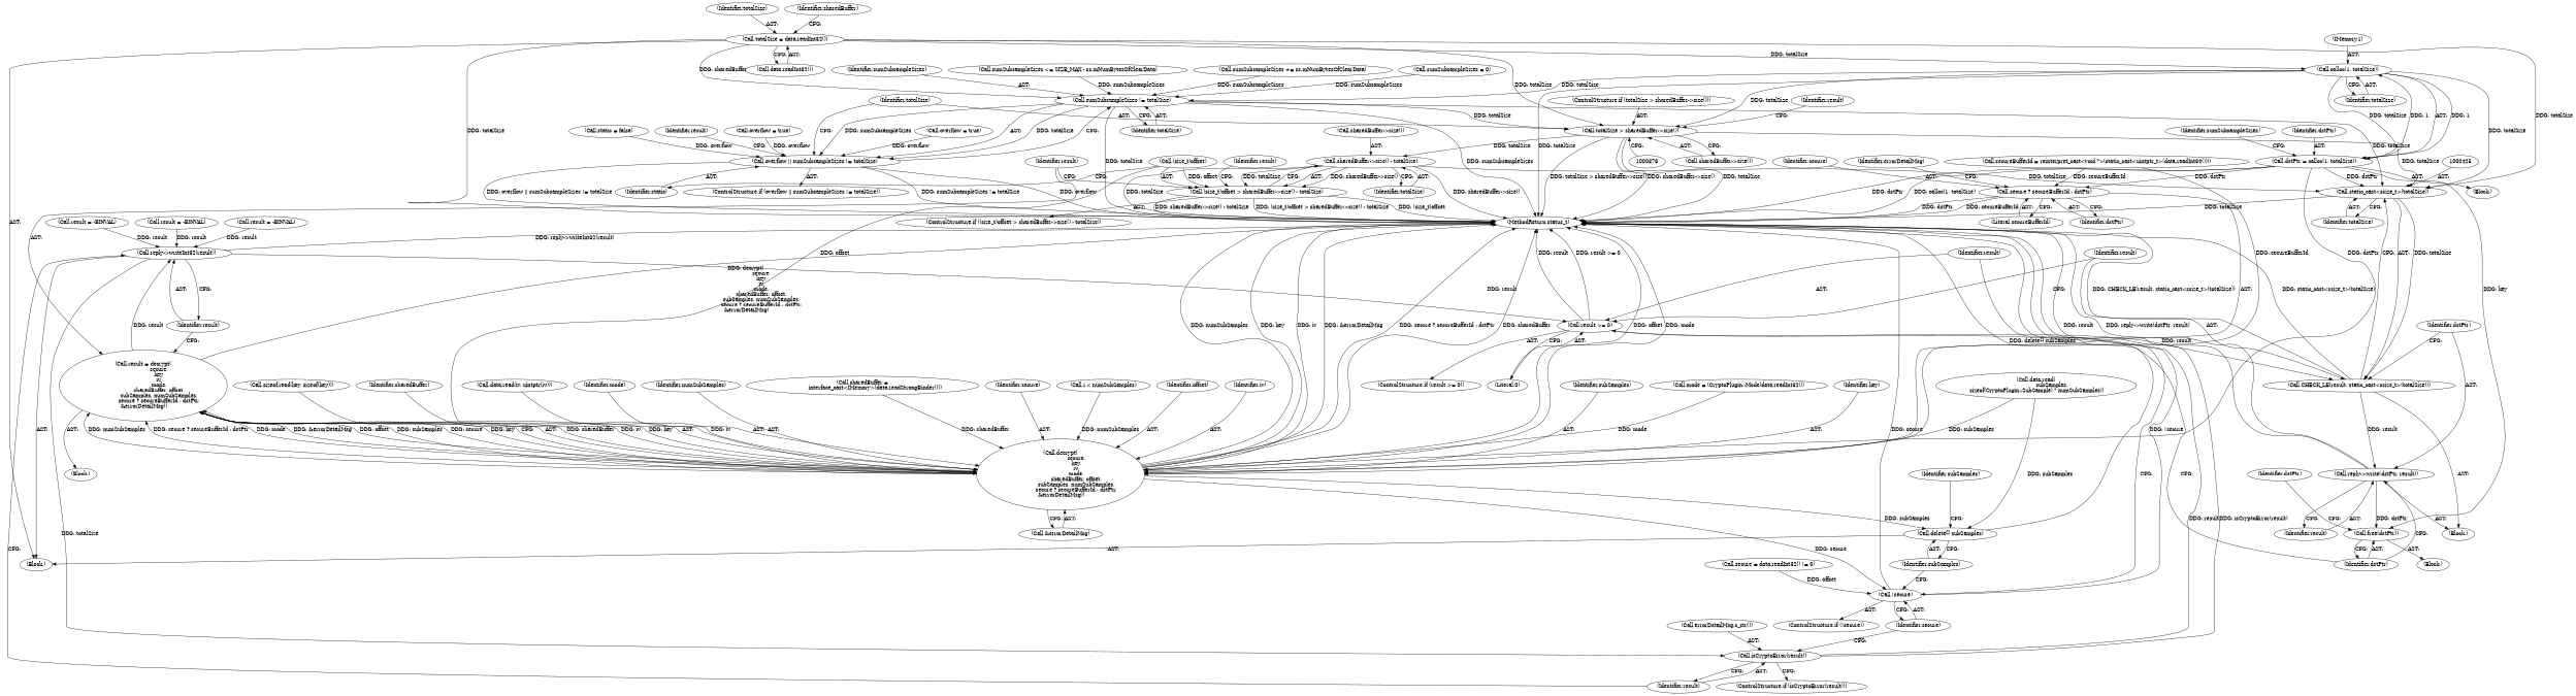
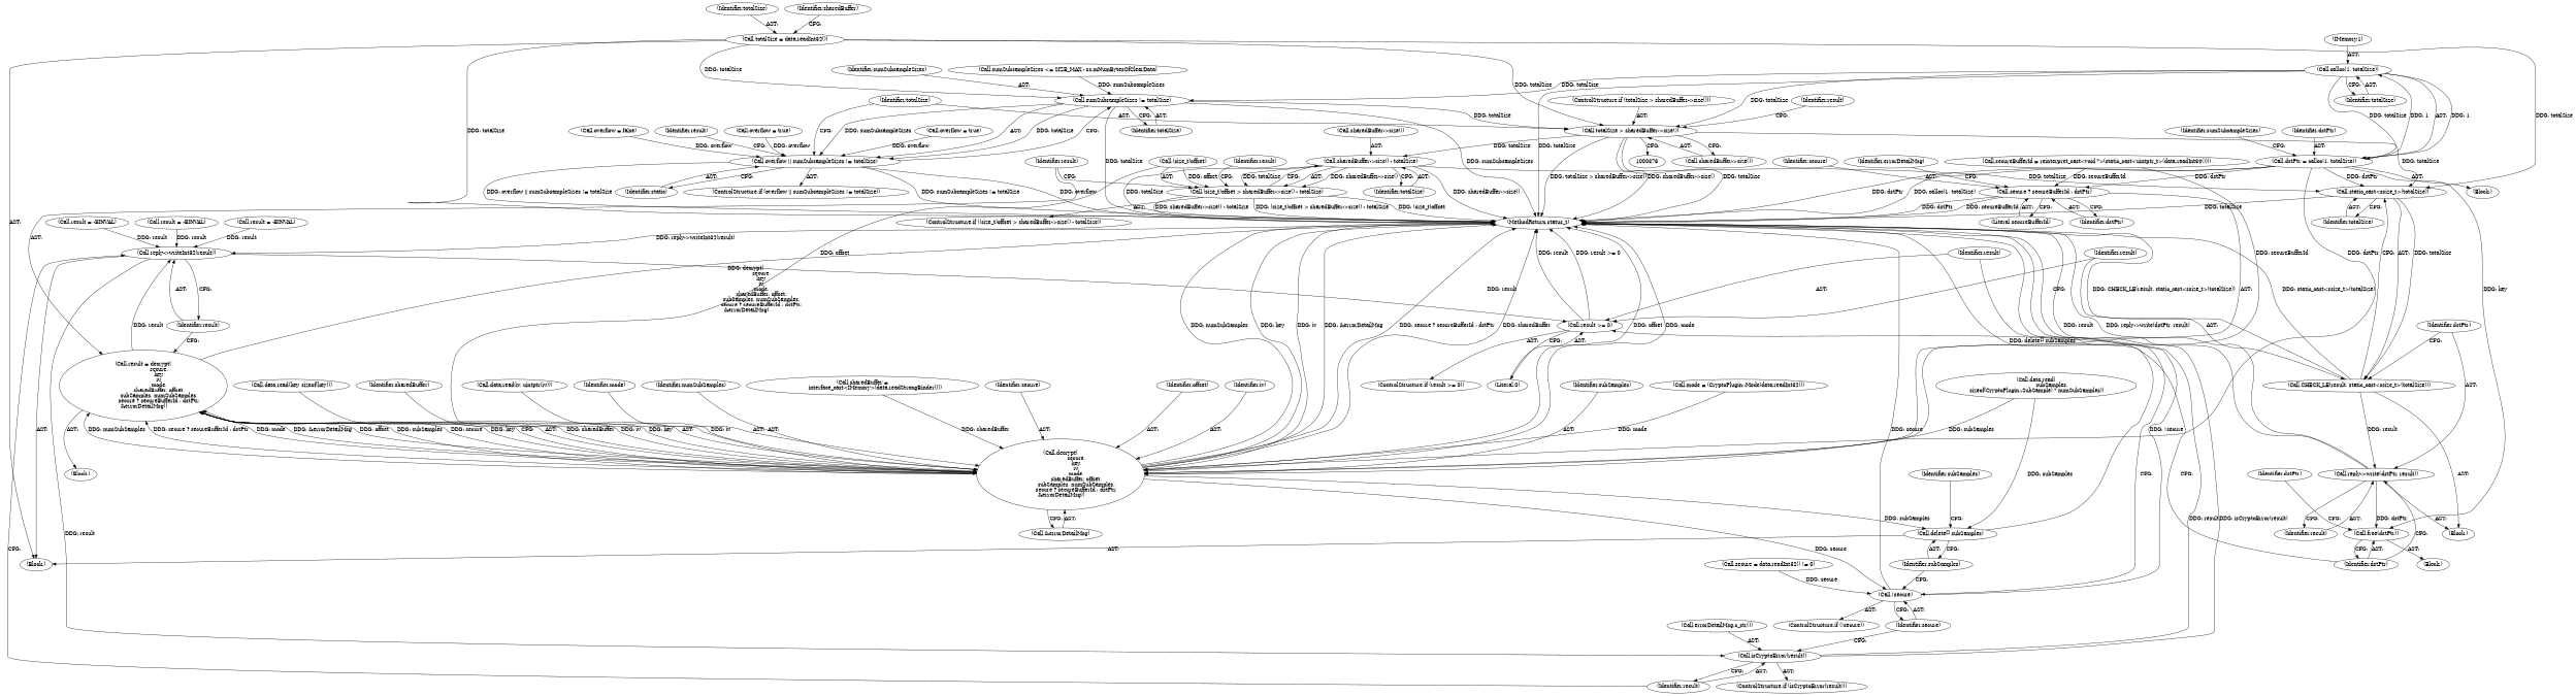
  digraph {
    n1 [label="(Call,totalSize = data.readInt32())"]
    n2 [label="(Call,calloc(1, totalSize))"]
    n3 [label="(Call,sumSubsampleSizes != totalSize)"]
    n4 [label="(Call,totalSize > sharedBuffer->size())"]
    n5 [label="(Call,static_cast<ssize_t>(totalSize))"]
    n6 [label="(MethodReturn,status_t)"]
    n7 [label="(Block,)"]
-   n8 [label="(Call,data.readInt32())"]
    n9 [label="(Call,dstPtr = calloc(1, totalSize))"]
    n10 [label="(Identifier,totalSize)"]
    n11 [label="(Call,overflow || sumSubsampleSizes != totalSize)"]
    n12 [label="(Identifier,totalSize)"]
    n13 [label="(Call,sharedBuffer->size() - totalSize)"]
    n14 [label="(Call,sharedBuffer->size())"]
    n15 [label="(Call,CHECK_LE(result, static_cast<ssize_t>(totalSize)))"]
    n16 [label="(Identifier,totalSize)"]
    n17 [label="(Call,decrypt(\n                    secure,\n                    key,\n                    iv,\n                    mode,\n                    sharedBuffer, offset,\n                    subSamples, numSubSamples,\n                    secure ? secureBufferId : dstPtr,\n &errorDetailMsg))"]
    n18 [label="(Call,free(dstPtr))"]
    n19 [label="(Call,secure ? secureBufferId : dstPtr)"]
    n20 [label="(Block,)"]
    n21 [label="(Call,result = decrypt(\n                    secure,\n                    key,\n                    iv,\n                    mode,\n                    sharedBuffer, offset,\n                    subSamples, numSubSamples,\n                    secure ? secureBufferId : dstPtr,\n &errorDetailMsg))"]
    n22 [label="(Call,!secure)"]
    n23 [label="(Call,delete[] subSamples)"]
    n24 [label="(Call,&errorDetailMsg)"]
    n25 [label="(Call,reply->write(dstPtr, result))"]
    n26 [label="(Block,)"]
    n27 [label="(Identifier,result)"]
    n28 [label="(Identifier,dstPtr)"]
    n29 [label="(Block,)"]
    n30 [label="(Literal,secureBufferId)"]
    n31 [label="(Identifier,dstPtr)"]
    n32 [label="(Call,reply->writeInt32(result))"]
    n33 [label="(Block,)"]
    n34 [label="(Identifier,secure)"]
    n35 [label="(ControlStructure,if (!secure))"]
    n36 [label="(Identifier,subSamples)"]
    n37 [label="(Call,isCryptoError(result))"]
    n38 [label="(Identifier,result)"]
    n39 [label="(Call,result >= 0)"]
    n40 [label="(Identifier,result)"]
    n41 [label="(ControlStructure,if (isCryptoError(result)))"]
    n42 [label="(Literal,0)"]
    n43 [label="(ControlStructure,if (result >= 0))"]
    n44 [label="(Identifier,static)"]
    n45 [label="(ControlStructure,if (overflow || sumSubsampleSizes != totalSize))"]
    n46 [label="(Call,(size_t)offset > sharedBuffer->size() - totalSize)"]
    n47 [label="(Identifier,totalSize)"]
    n48 [label="(ControlStructure,if (totalSize > sharedBuffer->size()))"]
    n49 [label="(ControlStructure,if ((size_t)offset > sharedBuffer->size() - totalSize))"]
    n50 [label="(Identifier,iv)"]
    n51 [label="(Call,errorDetailMsg.c_str())"]
    n52 [label="(Identifier,subSamples)"]
    n53 [label="(Identifier,sumSubsampleSizes)"]
    n54 [label="(Call,overflow = true)"]
    n55 [label="(Call,mode = (CryptoPlugin::Mode)data.readInt32())"]
    n56 [label="(Call,data.read(\n                    subSamples,\n sizeof(CryptoPlugin::SubSample) * numSubSamples))"]
    n57 [label="(Identifier,dstPtr)"]
    n58 [label="(Call,result = -EINVAL)"]
    n59 [label="(Identifier,totalSize)"]
-   n60 [label="(Identifier,key)"]
    n61 [label="(Call,secure = data.readInt32() != 0)"]
    n62 [label="(Identifier,dstPtr)"]
    n63 [label="(Identifier,sumSubsampleSizes)"]
    n64 [label="(Identifier,totalSize)"]
    n65 [label="(Call,result = -EINVAL)"]
-   n66 [label="(Call,static = false)"]
+   n66 [label="(Call,overflow = false)"]
    n67 [label="(Call,sharedBuffer->size())"]
    n68 [label="(Call,(size_t)offset)"]
    n69 [label="(Identifier,dstPtr)"]
-   n70 [label="(Call,sizeof.read(key, sizeof(key)))"]
+   n70 [label="(Call,data.read(key, sizeof(key)))"]
    n71 [label="(Identifier,secure)"]
    n72 [label="(Call,sumSubsampleSizes <= SIZE_MAX - ss.mNumBytesOfClearData)"]
    n73 [label="(Identifier,result)"]
-   n74 [label="(Call,sumSubsampleSizes += ss.mNumBytesOfClearData)"]
    n75 [label="(Call,result = -EINVAL)"]
    n76 [label="(Identifier,result)"]
-   n77 [label="(Call,sumSubsampleSizes = 0)"]
    n78 [label="(Identifier,sharedBuffer)"]
    n79 [label="(Identifier,result)"]
    n80 [label="(Identifier,sharedBuffer)"]
    n81 [label="(Call,data.read(iv, uintptr(iv)))"]
    n82 [label="(IMemory,1)"]
    n83 [label="(Identifier,errorDetailMsg)"]
    n84 [label="(Identifier,result)"]
    n85 [label="(Identifier,mode)"]
    n86 [label="(Identifier,result)"]
    n87 [label="(Call,secureBufferId = reinterpret_cast<void *>(static_cast<uintptr_t>(data.readInt64())))"]
    n88 [label="(Call,overflow = true)"]
    n89 [label="(Identifier,numSubSamples)"]
    n90 [label="(Identifier,subSamples)"]
    n91 [label="(Call,sharedBuffer =\n                interface_cast<IMemory>(data.readStrongBinder()))"]
    n92 [label="(Identifier,secure)"]
    n93 [label="(Identifier,result)"]
-   n94 [label="(Call,i < numSubSamples)"]
    n95 [label="(Identifier,offset)"]
    1000376
-   1000425
-   n1 -> n2 [label="DDG: totalSize"]
-   n1 -> n3 [label="DDG: sharedBuffer"]
+   n1 -> n3 [label="DDG: totalSize"]
    n1 -> n4 [label="DDG: totalSize"]
    n1 -> n5 [label="DDG: totalSize"]
    n1 -> n6 [label="DDG: totalSize"]
    n1 -> n7 [label="AST: "]
-   n1 -> n8 [label="CFG: "]
    n2 -> n3 [label="DDG: totalSize"]
    n2 -> n4 [label="DDG: totalSize"]
-   n2 -> n5 [label="DDG: totalSize"]
    n2 -> n6 [label="DDG: totalSize"]
    n2 -> n9 [label="AST: "]
    n2 -> n9 [label="DDG: 1"]
    n2 -> n9 [label="DDG: totalSize"]
    n2 -> n10 [label="CFG: "]
    n3 -> n4 [label="DDG: totalSize"]
-   n3 -> n5 [label="DDG: totalSize"]
    n3 -> n6 [label="DDG: totalSize"]
    n3 -> n6 [label="DDG: sumSubsampleSizes"]
    n3 -> n11 [label="AST: "]
    n3 -> n11 [label="DDG: sumSubsampleSizes"]
    n3 -> n11 [label="DDG: totalSize"]
    n3 -> n12 [label="CFG: "]
    n4 -> n5 [label="DDG: totalSize"]
    n4 -> n6 [label="DDG: totalSize"]
    n4 -> n6 [label="DDG: totalSize > sharedBuffer->size()"]
    n4 -> n6 [label="DDG: sharedBuffer->size()"]
    n4 -> n13 [label="DDG: totalSize"]
    n4 -> n14 [label="CFG: "]
    n5 -> n6 [label="DDG: totalSize"]
    n5 -> n15 [label="AST: "]
    n5 -> n15 [label="DDG: totalSize"]
    n5 -> n16 [label="CFG: "]
-   n8 -> n1 [label="AST: "]
    n9 -> n2 [label="DDG: 1"]
    n9 -> n5 [label="DDG: dstPtr"]
    n9 -> n6 [label="DDG: dstPtr"]
    n9 -> n6 [label="DDG: calloc(1, totalSize)"]
    n9 -> n17 [label="DDG: dstPtr"]
    n9 -> n18 [label="DDG: key"]
    n9 -> n19 [label="DDG: dstPtr"]
    n9 -> n20 [label="AST: "]
    n10 -> n2 [label="AST: "]
    n11 -> n3 [label="CFG: "]
    n11 -> n6 [label="DDG: overflow"]
    n11 -> n6 [label="DDG: overflow || sumSubsampleSizes != totalSize"]
    n11 -> n6 [label="DDG: sumSubsampleSizes != totalSize"]
-   n68 -> n44 [label="CFG: "]
+   n11 -> n44 [label="CFG: "]
    n11 -> n45 [label="AST: "]
    n12 -> n3 [label="AST: "]
    n13 -> n5 [label="DDG: totalSize"]
    n13 -> n6 [label="DDG: totalSize"]
    n13 -> n6 [label="DDG: sharedBuffer->size()"]
    n13 -> n46 [label="AST: "]
    n13 -> n46 [label="DDG: sharedBuffer->size()"]
    n13 -> n46 [label="DDG: totalSize"]
    n13 -> n47 [label="CFG: "]
    n14 -> n4 [label="AST: "]
    n15 -> n5 [label="CFG: "]
    n15 -> n6 [label="DDG: CHECK_LE(result, static_cast<ssize_t>(totalSize))"]
    n15 -> n6 [label="DDG: static_cast<ssize_t>(totalSize)"]
    n15 -> n25 [label="DDG: result"]
    n15 -> n26 [label="AST: "]
    n16 -> n5 [label="AST: "]
    n17 -> n6 [label="DDG: offset"]
    n17 -> n6 [label="DDG: mode"]
    n17 -> n6 [label="DDG: numSubSamples"]
    n17 -> n6 [label="DDG: key"]
    n17 -> n6 [label="DDG: iv"]
    n17 -> n6 [label="DDG: &errorDetailMsg"]
    n17 -> n6 [label="DDG: secure ? secureBufferId : dstPtr"]
    n17 -> n6 [label="DDG: sharedBuffer"]
    n17 -> n21 [label="AST: "]
    n17 -> n21 [label="DDG: sharedBuffer"]
    n17 -> n21 [label="DDG: iv"]
    n17 -> n21 [label="DDG: numSubSamples"]
    n17 -> n21 [label="DDG: secure ? secureBufferId : dstPtr"]
    n17 -> n21 [label="DDG: mode"]
    n17 -> n21 [label="DDG: &errorDetailMsg"]
    n17 -> n21 [label="DDG: offset"]
    n17 -> n21 [label="DDG: subSamples"]
    n17 -> n21 [label="DDG: secure"]
    n17 -> n21 [label="DDG: key"]
    n17 -> n22 [label="DDG: secure"]
    n17 -> n23 [label="DDG: subSamples"]
    n17 -> n24 [label="CFG: "]
    n18 -> n28 [label="CFG: "]
    n18 -> n29 [label="AST: "]
    n19 -> n6 [label="DDG: secureBufferId"]
    n19 -> n6 [label="DDG: dstPtr"]
    n19 -> n17 [label="AST: "]
    n19 -> n30 [label="CFG: "]
    n19 -> n31 [label="CFG: "]
    n21 -> n6 [label="DDG: decrypt(\n                    secure,\n                    key,\n                    iv,\n                    mode,\n                    sharedBuffer, offset,\n                    subSamples, numSubSamples,\n                    secure ? secureBufferId : dstPtr,\n &errorDetailMsg)"]
    n21 -> n17 [label="CFG: "]
    n21 -> n32 [label="DDG: result"]
    n21 -> n33 [label="AST: "]
    n22 -> n6 [label="DDG: !secure"]
    n22 -> n6 [label="DDG: secure"]
    n22 -> n34 [label="CFG: "]
    n22 -> n35 [label="AST: "]
    n23 -> n6 [label="DDG: delete[] subSamples"]
    n23 -> n7 [label="AST: "]
    n23 -> n36 [label="CFG: "]
    n24 -> n17 [label="AST: "]
    n25 -> n6 [label="DDG: reply->write(dstPtr, result)"]
    n25 -> n6 [label="DDG: result"]
    n25 -> n18 [label="DDG: dstPtr"]
    n25 -> n26 [label="AST: "]
    n25 -> n27 [label="CFG: "]
    n27 -> n25 [label="AST: "]
    n28 -> n18 [label="AST: "]
    n28 -> n25 [label="CFG: "]
    n28 -> n39 [label="CFG: "]
    n30 -> n19 [label="AST: "]
    n31 -> n19 [label="AST: "]
-   n32 -> n6 [label="DDG: reply->writeInt32(result)"]
+   n6 -> n32 [label="DDG: reply->writeInt32(result)"]
    n32 -> n7 [label="AST: "]
-   n32 -> n37 [label="DDG: totalSize"]
+   n32 -> n37 [label="DDG: result"]
    n32 -> n38 [label="CFG: "]
    n32 -> n39 [label="DDG: result"]
    n34 -> n22 [label="AST: "]
    n34 -> n37 [label="CFG: "]
    n36 -> n22 [label="CFG: "]
    n36 -> n23 [label="AST: "]
    n37 -> n6 [label="DDG: result"]
    n37 -> n6 [label="DDG: isCryptoError(result)"]
    n37 -> n40 [label="CFG: "]
-   n37 -> n41 [label="CFG: "]
+   n37 -> n41 [label="AST: "]
    n38 -> n21 [label="CFG: "]
    n38 -> n32 [label="AST: "]
    n39 -> n6 [label="DDG: result >= 0"]
    n39 -> n6 [label="DDG: result"]
-   n39 -> n15 [label="DDG: result"]
    n39 -> n42 [label="CFG: "]
    n39 -> n43 [label="AST: "]
    n40 -> n32 [label="CFG: "]
    n40 -> n37 [label="AST: "]
    n42 -> n39 [label="AST: "]
    n44 -> n11 [label="AST: "]
    n46 -> n6 [label="DDG: (size_t)offset"]
    n46 -> n6 [label="DDG: sharedBuffer->size() - totalSize"]
    n46 -> n6 [label="DDG: (size_t)offset > sharedBuffer->size() - totalSize"]
    n46 -> n13 [label="CFG: "]
    n46 -> n49 [label="AST: "]
    n47 -> n13 [label="AST: "]
    n48 -> n4 [label="AST: "]
    n50 -> n17 [label="AST: "]
    n51 -> n37 [label="AST: "]
    n52 -> n17 [label="AST: "]
    n53 -> n9 [label="CFG: "]
    n54 -> n11 [label="DDG: overflow"]
    n55 -> n17 [label="DDG: mode"]
    n56 -> n17 [label="DDG: subSamples"]
    n56 -> n23 [label="DDG: subSamples"]
    n57 -> n9 [label="AST: "]
    n58 -> n32 [label="DDG: result"]
    n59 -> n1 [label="AST: "]
-   n60 -> n17 [label="AST: "]
-   n61 -> n22 [label="DDG: offset"]
+   n61 -> n22 [label="DDG: secure"]
    n62 -> n18 [label="CFG: "]
    n63 -> n3 [label="AST: "]
    n64 -> n4 [label="AST: "]
    n64 -> n11 [label="CFG: "]
    n65 -> n32 [label="DDG: result"]
    n66 -> n11 [label="DDG: overflow"]
    n67 -> n13 [label="AST: "]
    n68 -> n17 [label="DDG: offset"]
    n68 -> n46 [label="AST: "]
    n68 -> n46 [label="DDG: offset"]
    n69 -> n15 [label="CFG: "]
    n69 -> n25 [label="AST: "]
    n70 -> n17 [label="DDG: key"]
    n71 -> n19 [label="AST: "]
    n72 -> n3 [label="DDG: sumSubsampleSizes"]
    n73 -> n46 [label="CFG: "]
-   n74 -> n3 [label="DDG: sumSubsampleSizes"]
    n75 -> n32 [label="DDG: result"]
    n76 -> n21 [label="AST: "]
    n76 -> n46 [label="CFG: "]
-   n77 -> n3 [label="DDG: sumSubsampleSizes"]
    n78 -> n1 [label="CFG: "]
    n79 -> n11 [label="CFG: "]
    n80 -> n17 [label="AST: "]
    n81 -> n17 [label="DDG: iv"]
    n82 -> n2 [label="AST: "]
    n83 -> n19 [label="CFG: "]
    n84 -> n4 [label="CFG: "]
    n85 -> n17 [label="AST: "]
    n86 -> n22 [label="CFG: "]
    n86 -> n39 [label="AST: "]
    n87 -> n17 [label="DDG: secureBufferId"]
    n87 -> n19 [label="DDG: secureBufferId"]
    n88 -> n11 [label="DDG: overflow"]
    n89 -> n17 [label="AST: "]
    n90 -> n23 [label="CFG: "]
    n91 -> n17 [label="DDG: sharedBuffer"]
    n92 -> n17 [label="AST: "]
    n93 -> n15 [label="AST: "]
    n93 -> n39 [label="CFG: "]
-   n94 -> n17 [label="DDG: numSubSamples"]
    n95 -> n17 [label="AST: "]
-   1000376 -> n4 [label="CFG: "]
-   1000425 -> n5 [label="AST: "]
+   n4 -> 1000376 [label="CFG: "]
  }
